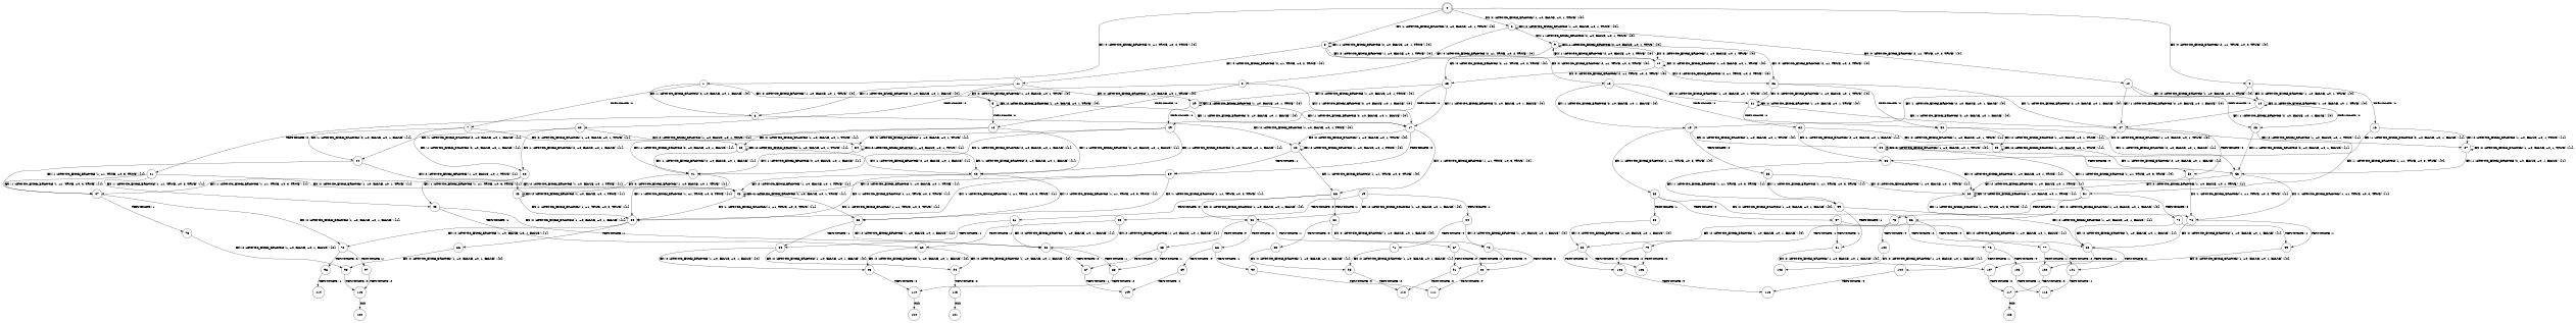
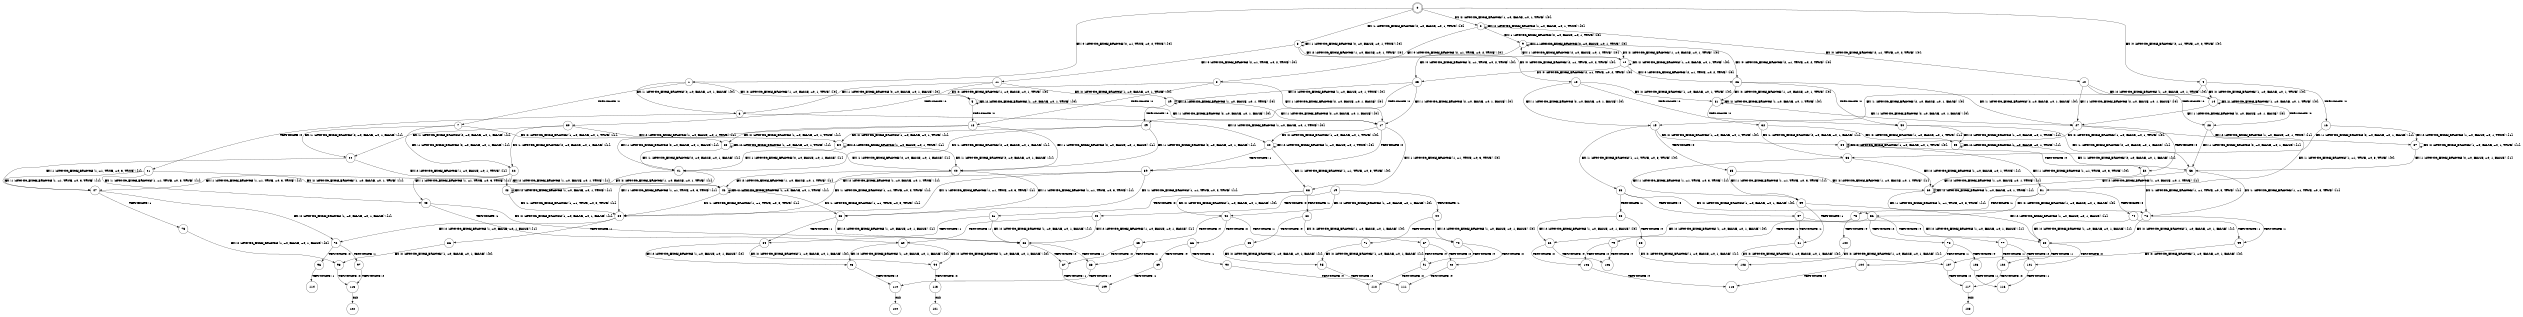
  digraph {
    node [shape=circle]
    0 [peripheries=2]
    1
    2
    3
    4
    5
    6
    7
    8
    9
    10
    11
    12
    13
    14
    15
    16
    17
    18
    20
    21
    22
    23
    24
    25
    26
    27
    28
    29
    30
    31
    32
    33
    34
    35
    36
    37
    38
    39
    40
    41
    19
    42
    43
    44
    45
    46
    47
    48
    49
    50
    51
    52
    53
    54
    55
    56
    57
    58
    59
    60
    61
    62
    63
    64
    65
    66
    67
    68
    69
    70
    71
    72
    73
    74
    75
    76
    77
    78
    79
    80
    81
    82
+   83
    84
    85
    86
    87
    88
    89
    90
    91
    92
    93
    94
    95
    96
    97
    98
    99
    100
    101
    102
    103
    104
    105
    106
    107
    108
    109
    110
    111
    112
    113
    114
    115
    116
    117
    118
    120
    121
    122
    123
    0 -> 1 [label="EX !0 !ATOMIC_EXCH_BRANCH (2, +1, TRUE, +0, 2, TRUE) !{0}"]
    0 -> 2 [label="EX !2 !ATOMIC_EXCH_BRANCH (1, +0, FALSE, +0, 1, TRUE) !{0}"]
    0 -> 3 [label="EX !1 !ATOMIC_EXCH_BRANCH (2, +0, FALSE, +0, 1, TRUE) !{0}"]
    0 -> 4 [label="EX !0 !ATOMIC_EXCH_BRANCH (2, +1, TRUE, +0, 2, TRUE) !{0}"]
    1 -> 5 [label="EX !2 !ATOMIC_EXCH_BRANCH (1, +0, FALSE, +0, 1, TRUE) !{0}"]
    1 -> 6 [label="EX !1 !ATOMIC_EXCH_BRANCH (2, +0, FALSE, +0, 1, FALSE) !{0}"]
    1 -> 7 [label="TERMINATE !0"]
    2 -> 2 [label="EX !2 !ATOMIC_EXCH_BRANCH (1, +0, FALSE, +0, 1, TRUE) !{0}"]
    2 -> 8 [label="EX !0 !ATOMIC_EXCH_BRANCH (2, +1, TRUE, +0, 2, TRUE) !{0}"]
    2 -> 9 [label="EX !1 !ATOMIC_EXCH_BRANCH (2, +0, FALSE, +0, 1, TRUE) !{0}"]
    2 -> 10 [label="EX !0 !ATOMIC_EXCH_BRANCH (2, +1, TRUE, +0, 2, TRUE) !{0}"]
    3 -> 3 [label="EX !1 !ATOMIC_EXCH_BRANCH (2, +0, FALSE, +0, 1, TRUE) !{0}"]
    3 -> 11 [label="EX !0 !ATOMIC_EXCH_BRANCH (2, +1, TRUE, +0, 2, TRUE) !{0}"]
    3 -> 12 [label="EX !2 !ATOMIC_EXCH_BRANCH (1, +0, FALSE, +0, 1, TRUE) !{0}"]
    3 -> 13 [label="EX !0 !ATOMIC_EXCH_BRANCH (2, +1, TRUE, +0, 2, TRUE) !{0}"]
    4 -> 14 [label="EX !2 !ATOMIC_EXCH_BRANCH (1, +0, FALSE, +0, 1, TRUE) !{0}"]
    4 -> 15 [label="EX !1 !ATOMIC_EXCH_BRANCH (2, +0, FALSE, +0, 1, FALSE) !{0}"]
    4 -> 16 [label="TERMINATE !0"]
    5 -> 5 [label="EX !2 !ATOMIC_EXCH_BRANCH (1, +0, FALSE, +0, 1, TRUE) !{0}"]
    5 -> 17 [label="EX !1 !ATOMIC_EXCH_BRANCH (2, +0, FALSE, +0, 1, FALSE) !{0}"]
    5 -> 18 [label="TERMINATE !0"]
    6 -> 20 [label="EX !2 !ATOMIC_EXCH_BRANCH (1, +0, FALSE, +0, 1, TRUE) !{0}"]
    6 -> 21 [label="TERMINATE !0"]
    7 -> 22 [label="EX !1 !ATOMIC_EXCH_BRANCH (2, +0, FALSE, +0, 1, FALSE) !{1}"]
    7 -> 23 [label="EX !2 !ATOMIC_EXCH_BRANCH (1, +0, FALSE, +0, 1, TRUE) !{1}"]
    7 -> 24 [label="EX !1 !ATOMIC_EXCH_BRANCH (2, +0, FALSE, +0, 1, FALSE) !{1}"]
    8 -> 5 [label="EX !2 !ATOMIC_EXCH_BRANCH (1, +0, FALSE, +0, 1, TRUE) !{0}"]
    8 -> 17 [label="EX !1 !ATOMIC_EXCH_BRANCH (2, +0, FALSE, +0, 1, FALSE) !{0}"]
    8 -> 18 [label="TERMINATE !0"]
    9 -> 9 [label="EX !1 !ATOMIC_EXCH_BRANCH (2, +0, FALSE, +0, 1, TRUE) !{0}"]
    9 -> 12 [label="EX !2 !ATOMIC_EXCH_BRANCH (1, +0, FALSE, +0, 1, TRUE) !{0}"]
    9 -> 25 [label="EX !0 !ATOMIC_EXCH_BRANCH (2, +1, TRUE, +0, 2, TRUE) !{0}"]
    9 -> 26 [label="EX !0 !ATOMIC_EXCH_BRANCH (2, +1, TRUE, +0, 2, TRUE) !{0}"]
    10 -> 14 [label="EX !2 !ATOMIC_EXCH_BRANCH (1, +0, FALSE, +0, 1, TRUE) !{0}"]
    10 -> 27 [label="EX !1 !ATOMIC_EXCH_BRANCH (2, +0, FALSE, +0, 1, FALSE) !{0}"]
    10 -> 28 [label="TERMINATE !0"]
    11 -> 6 [label="EX !1 !ATOMIC_EXCH_BRANCH (2, +0, FALSE, +0, 1, FALSE) !{0}"]
    11 -> 29 [label="EX !2 !ATOMIC_EXCH_BRANCH (1, +0, FALSE, +0, 1, TRUE) !{0}"]
    11 -> 30 [label="TERMINATE !0"]
    12 -> 9 [label="EX !1 !ATOMIC_EXCH_BRANCH (2, +0, FALSE, +0, 1, TRUE) !{0}"]
    12 -> 12 [label="EX !2 !ATOMIC_EXCH_BRANCH (1, +0, FALSE, +0, 1, TRUE) !{0}"]
    12 -> 25 [label="EX !0 !ATOMIC_EXCH_BRANCH (2, +1, TRUE, +0, 2, TRUE) !{0}"]
    12 -> 26 [label="EX !0 !ATOMIC_EXCH_BRANCH (2, +1, TRUE, +0, 2, TRUE) !{0}"]
    13 -> 15 [label="EX !1 !ATOMIC_EXCH_BRANCH (2, +0, FALSE, +0, 1, FALSE) !{0}"]
    13 -> 31 [label="EX !2 !ATOMIC_EXCH_BRANCH (1, +0, FALSE, +0, 1, TRUE) !{0}"]
    13 -> 32 [label="TERMINATE !0"]
    14 -> 14 [label="EX !2 !ATOMIC_EXCH_BRANCH (1, +0, FALSE, +0, 1, TRUE) !{0}"]
    14 -> 27 [label="EX !1 !ATOMIC_EXCH_BRANCH (2, +0, FALSE, +0, 1, FALSE) !{0}"]
    14 -> 28 [label="TERMINATE !0"]
    15 -> 33 [label="EX !1 !ATOMIC_EXCH_BRANCH (1, +1, TRUE, +0, 3, TRUE) !{0}"]
    15 -> 34 [label="EX !2 !ATOMIC_EXCH_BRANCH (1, +0, FALSE, +0, 1, TRUE) !{0}"]
    15 -> 35 [label="TERMINATE !0"]
    16 -> 36 [label="EX !1 !ATOMIC_EXCH_BRANCH (2, +0, FALSE, +0, 1, FALSE) !{1}"]
    16 -> 37 [label="EX !2 !ATOMIC_EXCH_BRANCH (1, +0, FALSE, +0, 1, TRUE) !{1}"]
    17 -> 20 [label="EX !2 !ATOMIC_EXCH_BRANCH (1, +0, FALSE, +0, 1, TRUE) !{0}"]
    17 -> 38 [label="EX !1 !ATOMIC_EXCH_BRANCH (1, +1, TRUE, +0, 3, TRUE) !{0}"]
    17 -> 39 [label="TERMINATE !0"]
    18 -> 23 [label="EX !2 !ATOMIC_EXCH_BRANCH (1, +0, FALSE, +0, 1, TRUE) !{1}"]
    18 -> 40 [label="EX !1 !ATOMIC_EXCH_BRANCH (2, +0, FALSE, +0, 1, FALSE) !{1}"]
    18 -> 41 [label="EX !1 !ATOMIC_EXCH_BRANCH (2, +0, FALSE, +0, 1, FALSE) !{1}"]
    20 -> 20 [label="EX !2 !ATOMIC_EXCH_BRANCH (1, +0, FALSE, +0, 1, TRUE) !{0}"]
    20 -> 38 [label="EX !1 !ATOMIC_EXCH_BRANCH (1, +1, TRUE, +0, 3, TRUE) !{0}"]
    20 -> 39 [label="TERMINATE !1"]
    21 -> 45 [label="EX !1 !ATOMIC_EXCH_BRANCH (1, +1, TRUE, +0, 3, TRUE) !{1}"]
    21 -> 46 [label="EX !2 !ATOMIC_EXCH_BRANCH (1, +0, FALSE, +0, 1, TRUE) !{1}"]
    21 -> 47 [label="EX !1 !ATOMIC_EXCH_BRANCH (1, +1, TRUE, +0, 3, TRUE) !{1}"]
    22 -> 45 [label="EX !1 !ATOMIC_EXCH_BRANCH (1, +1, TRUE, +0, 3, TRUE) !{1}"]
    22 -> 46 [label="EX !2 !ATOMIC_EXCH_BRANCH (1, +0, FALSE, +0, 1, TRUE) !{1}"]
    22 -> 47 [label="EX !1 !ATOMIC_EXCH_BRANCH (1, +1, TRUE, +0, 3, TRUE) !{1}"]
    23 -> 23 [label="EX !2 !ATOMIC_EXCH_BRANCH (1, +0, FALSE, +0, 1, TRUE) !{1}"]
    23 -> 40 [label="EX !1 !ATOMIC_EXCH_BRANCH (2, +0, FALSE, +0, 1, FALSE) !{1}"]
    23 -> 41 [label="EX !1 !ATOMIC_EXCH_BRANCH (2, +0, FALSE, +0, 1, FALSE) !{1}"]
    24 -> 47 [label="EX !1 !ATOMIC_EXCH_BRANCH (1, +1, TRUE, +0, 3, TRUE) !{1}"]
    24 -> 48 [label="EX !2 !ATOMIC_EXCH_BRANCH (1, +0, FALSE, +0, 1, TRUE) !{1}"]
    25 -> 17 [label="EX !1 !ATOMIC_EXCH_BRANCH (2, +0, FALSE, +0, 1, FALSE) !{0}"]
    25 -> 29 [label="EX !2 !ATOMIC_EXCH_BRANCH (1, +0, FALSE, +0, 1, TRUE) !{0}"]
    25 -> 49 [label="TERMINATE !0"]
    26 -> 27 [label="EX !1 !ATOMIC_EXCH_BRANCH (2, +0, FALSE, +0, 1, FALSE) !{0}"]
    26 -> 31 [label="EX !2 !ATOMIC_EXCH_BRANCH (1, +0, FALSE, +0, 1, TRUE) !{0}"]
    26 -> 50 [label="TERMINATE !0"]
    27 -> 34 [label="EX !2 !ATOMIC_EXCH_BRANCH (1, +0, FALSE, +0, 1, TRUE) !{0}"]
    27 -> 51 [label="EX !1 !ATOMIC_EXCH_BRANCH (1, +1, TRUE, +0, 3, TRUE) !{0}"]
    27 -> 52 [label="TERMINATE !0"]
    28 -> 37 [label="EX !2 !ATOMIC_EXCH_BRANCH (1, +0, FALSE, +0, 1, TRUE) !{1}"]
    28 -> 53 [label="EX !1 !ATOMIC_EXCH_BRANCH (2, +0, FALSE, +0, 1, FALSE) !{1}"]
    29 -> 17 [label="EX !1 !ATOMIC_EXCH_BRANCH (2, +0, FALSE, +0, 1, FALSE) !{0}"]
    29 -> 29 [label="EX !2 !ATOMIC_EXCH_BRANCH (1, +0, FALSE, +0, 1, TRUE) !{0}"]
    29 -> 49 [label="TERMINATE !0"]
    30 -> 22 [label="EX !1 !ATOMIC_EXCH_BRANCH (2, +0, FALSE, +0, 1, FALSE) !{1}"]
    30 -> 24 [label="EX !1 !ATOMIC_EXCH_BRANCH (2, +0, FALSE, +0, 1, FALSE) !{1}"]
    30 -> 54 [label="EX !2 !ATOMIC_EXCH_BRANCH (1, +0, FALSE, +0, 1, TRUE) !{1}"]
    31 -> 27 [label="EX !1 !ATOMIC_EXCH_BRANCH (2, +0, FALSE, +0, 1, FALSE) !{0}"]
    31 -> 31 [label="EX !2 !ATOMIC_EXCH_BRANCH (1, +0, FALSE, +0, 1, TRUE) !{0}"]
    31 -> 50 [label="TERMINATE !0"]
    32 -> 36 [label="EX !1 !ATOMIC_EXCH_BRANCH (2, +0, FALSE, +0, 1, FALSE) !{1}"]
    32 -> 55 [label="EX !2 !ATOMIC_EXCH_BRANCH (1, +0, FALSE, +0, 1, TRUE) !{1}"]
    33 -> 56 [label="EX !2 !ATOMIC_EXCH_BRANCH (1, +0, FALSE, +0, 1, FALSE) !{0}"]
    33 -> 57 [label="TERMINATE !0"]
    33 -> 58 [label="TERMINATE !1"]
    34 -> 34 [label="EX !2 !ATOMIC_EXCH_BRANCH (1, +0, FALSE, +0, 1, TRUE) !{0}"]
    34 -> 51 [label="EX !1 !ATOMIC_EXCH_BRANCH (1, +1, TRUE, +0, 3, TRUE) !{0}"]
    34 -> 52 [label="TERMINATE !0"]
    35 -> 59 [label="EX !1 !ATOMIC_EXCH_BRANCH (1, +1, TRUE, +0, 3, TRUE) !{1}"]
    35 -> 60 [label="EX !2 !ATOMIC_EXCH_BRANCH (1, +0, FALSE, +0, 1, TRUE) !{1}"]
    36 -> 59 [label="EX !1 !ATOMIC_EXCH_BRANCH (1, +1, TRUE, +0, 3, TRUE) !{1}"]
    36 -> 60 [label="EX !2 !ATOMIC_EXCH_BRANCH (1, +0, FALSE, +0, 1, TRUE) !{1}"]
    37 -> 37 [label="EX !2 !ATOMIC_EXCH_BRANCH (1, +0, FALSE, +0, 1, TRUE) !{1}"]
    37 -> 53 [label="EX !1 !ATOMIC_EXCH_BRANCH (2, +0, FALSE, +0, 1, FALSE) !{1}"]
    38 -> 42 [label="EX !2 !ATOMIC_EXCH_BRANCH (1, +0, FALSE, +0, 1, FALSE) !{0}"]
    38 -> 61 [label="TERMINATE !0"]
    38 -> 62 [label="TERMINATE !1"]
    39 -> 46 [label="EX !2 !ATOMIC_EXCH_BRANCH (1, +0, FALSE, +0, 1, TRUE) !{1}"]
    39 -> 63 [label="EX !1 !ATOMIC_EXCH_BRANCH (1, +1, TRUE, +0, 3, TRUE) !{1}"]
    39 -> 64 [label="EX !1 !ATOMIC_EXCH_BRANCH (1, +1, TRUE, +0, 3, TRUE) !{1}"]
    40 -> 46 [label="EX !2 !ATOMIC_EXCH_BRANCH (1, +0, FALSE, +0, 1, TRUE) !{1}"]
    40 -> 63 [label="EX !1 !ATOMIC_EXCH_BRANCH (1, +1, TRUE, +0, 3, TRUE) !{1}"]
    40 -> 64 [label="EX !1 !ATOMIC_EXCH_BRANCH (1, +1, TRUE, +0, 3, TRUE) !{1}"]
    41 -> 48 [label="EX !2 !ATOMIC_EXCH_BRANCH (1, +0, FALSE, +0, 1, TRUE) !{1}"]
    41 -> 64 [label="EX !1 !ATOMIC_EXCH_BRANCH (1, +1, TRUE, +0, 3, TRUE) !{1}"]
    19 -> 42 [label="EX !2 !ATOMIC_EXCH_BRANCH (1, +0, FALSE, +0, 1, FALSE) !{0}"]
    19 -> 43 [label="TERMINATE !0"]
    19 -> 44 [label="TERMINATE !1"]
    42 -> 65 [label="TERMINATE !0"]
    42 -> 66 [label="TERMINATE !2"]
    42 -> 67 [label="TERMINATE !1"]
    43 -> 68 [label="EX !2 !ATOMIC_EXCH_BRANCH (1, +0, FALSE, +0, 1, FALSE) !{1}"]
    43 -> 69 [label="TERMINATE !1"]
    44 -> 70 [label="EX !2 !ATOMIC_EXCH_BRANCH (1, +0, FALSE, +0, 1, FALSE) !{0}"]
    44 -> 71 [label="TERMINATE !0"]
    45 -> 68 [label="EX !2 !ATOMIC_EXCH_BRANCH (1, +0, FALSE, +0, 1, FALSE) !{1}"]
    45 -> 69 [label="TERMINATE !1"]
    46 -> 46 [label="EX !2 !ATOMIC_EXCH_BRANCH (1, +0, FALSE, +0, 1, TRUE) !{1}"]
    46 -> 63 [label="EX !1 !ATOMIC_EXCH_BRANCH (1, +1, TRUE, +0, 3, TRUE) !{1}"]
    46 -> 64 [label="EX !1 !ATOMIC_EXCH_BRANCH (1, +1, TRUE, +0, 3, TRUE) !{1}"]
    47 -> 72 [label="EX !2 !ATOMIC_EXCH_BRANCH (1, +0, FALSE, +0, 1, FALSE) !{1}"]
    47 -> 73 [label="TERMINATE !1"]
    48 -> 48 [label="EX !2 !ATOMIC_EXCH_BRANCH (1, +0, FALSE, +0, 1, TRUE) !{1}"]
    48 -> 64 [label="EX !1 !ATOMIC_EXCH_BRANCH (1, +1, TRUE, +0, 3, TRUE) !{1}"]
    49 -> 40 [label="EX !1 !ATOMIC_EXCH_BRANCH (2, +0, FALSE, +0, 1, FALSE) !{1}"]
    49 -> 41 [label="EX !1 !ATOMIC_EXCH_BRANCH (2, +0, FALSE, +0, 1, FALSE) !{1}"]
    49 -> 54 [label="EX !2 !ATOMIC_EXCH_BRANCH (1, +0, FALSE, +0, 1, TRUE) !{1}"]
    50 -> 53 [label="EX !1 !ATOMIC_EXCH_BRANCH (2, +0, FALSE, +0, 1, FALSE) !{1}"]
    50 -> 55 [label="EX !2 !ATOMIC_EXCH_BRANCH (1, +0, FALSE, +0, 1, TRUE) !{1}"]
    51 -> 56 [label="EX !2 !ATOMIC_EXCH_BRANCH (1, +0, FALSE, +0, 1, FALSE) !{0}"]
    51 -> 74 [label="TERMINATE !0"]
    51 -> 75 [label="TERMINATE !1"]
    52 -> 60 [label="EX !2 !ATOMIC_EXCH_BRANCH (1, +0, FALSE, +0, 1, TRUE) !{1}"]
    52 -> 76 [label="EX !1 !ATOMIC_EXCH_BRANCH (1, +1, TRUE, +0, 3, TRUE) !{1}"]
    53 -> 60 [label="EX !2 !ATOMIC_EXCH_BRANCH (1, +0, FALSE, +0, 1, TRUE) !{1}"]
    53 -> 76 [label="EX !1 !ATOMIC_EXCH_BRANCH (1, +1, TRUE, +0, 3, TRUE) !{1}"]
    54 -> 40 [label="EX !1 !ATOMIC_EXCH_BRANCH (2, +0, FALSE, +0, 1, FALSE) !{1}"]
    54 -> 41 [label="EX !1 !ATOMIC_EXCH_BRANCH (2, +0, FALSE, +0, 1, FALSE) !{1}"]
    54 -> 54 [label="EX !2 !ATOMIC_EXCH_BRANCH (1, +0, FALSE, +0, 1, TRUE) !{1}"]
    55 -> 53 [label="EX !1 !ATOMIC_EXCH_BRANCH (2, +0, FALSE, +0, 1, FALSE) !{1}"]
    55 -> 55 [label="EX !2 !ATOMIC_EXCH_BRANCH (1, +0, FALSE, +0, 1, TRUE) !{1}"]
    56 -> 77 [label="TERMINATE !0"]
    56 -> 78 [label="TERMINATE !2"]
    56 -> 79 [label="TERMINATE !1"]
    57 -> 80 [label="EX !2 !ATOMIC_EXCH_BRANCH (1, +0, FALSE, +0, 1, FALSE) !{1}"]
    57 -> 81 [label="TERMINATE !1"]
    58 -> 82 [label="EX !2 !ATOMIC_EXCH_BRANCH (1, +0, FALSE, +0, 1, FALSE) !{0}"]
+   58 -> 83 [label="TERMINATE !0"]
    59 -> 80 [label="EX !2 !ATOMIC_EXCH_BRANCH (1, +0, FALSE, +0, 1, FALSE) !{1}"]
    59 -> 81 [label="TERMINATE !1"]
    60 -> 60 [label="EX !2 !ATOMIC_EXCH_BRANCH (1, +0, FALSE, +0, 1, TRUE) !{1}"]
    60 -> 76 [label="EX !1 !ATOMIC_EXCH_BRANCH (1, +1, TRUE, +0, 3, TRUE) !{1}"]
    61 -> 68 [label="EX !2 !ATOMIC_EXCH_BRANCH (1, +0, FALSE, +0, 1, FALSE) !{1}"]
    61 -> 84 [label="TERMINATE !1"]
    62 -> 70 [label="EX !2 !ATOMIC_EXCH_BRANCH (1, +0, FALSE, +0, 1, FALSE) !{0}"]
    62 -> 85 [label="TERMINATE !0"]
    63 -> 68 [label="EX !2 !ATOMIC_EXCH_BRANCH (1, +0, FALSE, +0, 1, FALSE) !{1}"]
    63 -> 84 [label="TERMINATE !1"]
    64 -> 72 [label="EX !2 !ATOMIC_EXCH_BRANCH (1, +0, FALSE, +0, 1, FALSE) !{1}"]
    64 -> 86 [label="TERMINATE !1"]
    65 -> 87 [label="TERMINATE !2"]
    65 -> 88 [label="TERMINATE !1"]
    66 -> 89 [label="TERMINATE !0"]
    66 -> 90 [label="TERMINATE !1"]
    67 -> 91 [label="TERMINATE !0"]
    67 -> 92 [label="TERMINATE !2"]
    68 -> 87 [label="TERMINATE !2"]
    68 -> 88 [label="TERMINATE !1"]
    69 -> 93 [label="EX !2 !ATOMIC_EXCH_BRANCH (1, +0, FALSE, +0, 1, FALSE) !{2}"]
    69 -> 94 [label="EX !2 !ATOMIC_EXCH_BRANCH (1, +0, FALSE, +0, 1, FALSE) !{2}"]
    70 -> 91 [label="TERMINATE !0"]
    70 -> 92 [label="TERMINATE !2"]
    71 -> 95 [label="EX !2 !ATOMIC_EXCH_BRANCH (1, +0, FALSE, +0, 1, FALSE) !{1}"]
    72 -> 96 [label="TERMINATE !2"]
    72 -> 97 [label="TERMINATE !1"]
    73 -> 98 [label="EX !2 !ATOMIC_EXCH_BRANCH (1, +0, FALSE, +0, 1, FALSE) !{2}"]
    74 -> 80 [label="EX !2 !ATOMIC_EXCH_BRANCH (1, +0, FALSE, +0, 1, FALSE) !{1}"]
    74 -> 99 [label="TERMINATE !1"]
    75 -> 82 [label="EX !2 !ATOMIC_EXCH_BRANCH (1, +0, FALSE, +0, 1, FALSE) !{0}"]
    75 -> 100 [label="TERMINATE !0"]
    76 -> 80 [label="EX !2 !ATOMIC_EXCH_BRANCH (1, +0, FALSE, +0, 1, FALSE) !{1}"]
    76 -> 99 [label="TERMINATE !1"]
    77 -> 101 [label="TERMINATE !2"]
    77 -> 102 [label="TERMINATE !1"]
    78 -> 103 [label="TERMINATE !0"]
    78 -> 104 [label="TERMINATE !1"]
    79 -> 105 [label="TERMINATE !0"]
    79 -> 106 [label="TERMINATE !2"]
    80 -> 101 [label="TERMINATE !2"]
    80 -> 102 [label="TERMINATE !1"]
    81 -> 107 [label="EX !2 !ATOMIC_EXCH_BRANCH (1, +0, FALSE, +0, 1, FALSE) !{2}"]
    82 -> 105 [label="TERMINATE !0"]
    82 -> 106 [label="TERMINATE !2"]
+   83 -> 108 [label="EX !2 !ATOMIC_EXCH_BRANCH (1, +0, FALSE, +0, 1, FALSE) !{1}"]
    84 -> 93 [label="EX !2 !ATOMIC_EXCH_BRANCH (1, +0, FALSE, +0, 1, FALSE) !{2}"]
    84 -> 94 [label="EX !2 !ATOMIC_EXCH_BRANCH (1, +0, FALSE, +0, 1, FALSE) !{2}"]
    85 -> 95 [label="EX !2 !ATOMIC_EXCH_BRANCH (1, +0, FALSE, +0, 1, FALSE) !{1}"]
    86 -> 98 [label="EX !2 !ATOMIC_EXCH_BRANCH (1, +0, FALSE, +0, 1, FALSE) !{2}"]
    87 -> 109 [label="TERMINATE !1"]
    88 -> 110 [label="TERMINATE !2"]
    89 -> 109 [label="TERMINATE !1"]
    90 -> 111 [label="TERMINATE !0"]
    91 -> 112 [label="TERMINATE !2"]
    92 -> 111 [label="TERMINATE !0"]
    93 -> 110 [label="TERMINATE !2"]
    94 -> 113 [label="TERMINATE !2"]
    95 -> 112 [label="TERMINATE !2"]
    96 -> 114 [label="TERMINATE !1"]
    97 -> 115 [label="TERMINATE !2"]
    98 -> 115 [label="TERMINATE !2"]
    99 -> 107 [label="EX !2 !ATOMIC_EXCH_BRANCH (1, +0, FALSE, +0, 1, FALSE) !{2}"]
    100 -> 108 [label="EX !2 !ATOMIC_EXCH_BRANCH (1, +0, FALSE, +0, 1, FALSE) !{1}"]
    101 -> 116 [label="TERMINATE !1"]
    102 -> 117 [label="TERMINATE !2"]
    103 -> 116 [label="TERMINATE !1"]
    104 -> 118 [label="TERMINATE !0"]
    106 -> 118 [label="TERMINATE !0"]
    107 -> 117 [label="TERMINATE !2"]
    110 -> 120 [label=exit]
    113 -> 121 [label=exit]
    115 -> 122 [label=exit]
    117 -> 123 [label=exit]
  }
